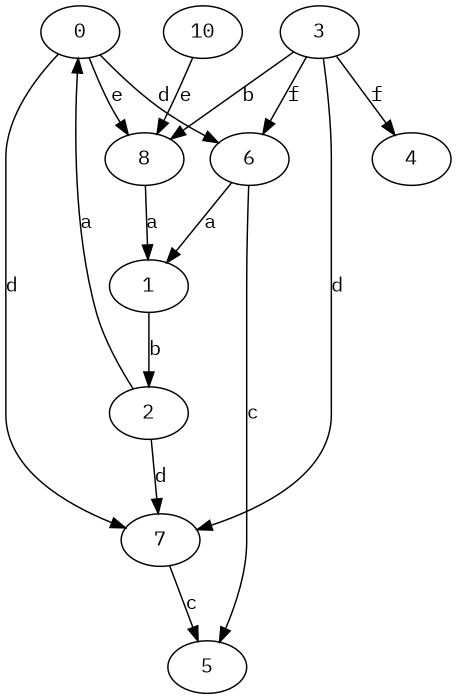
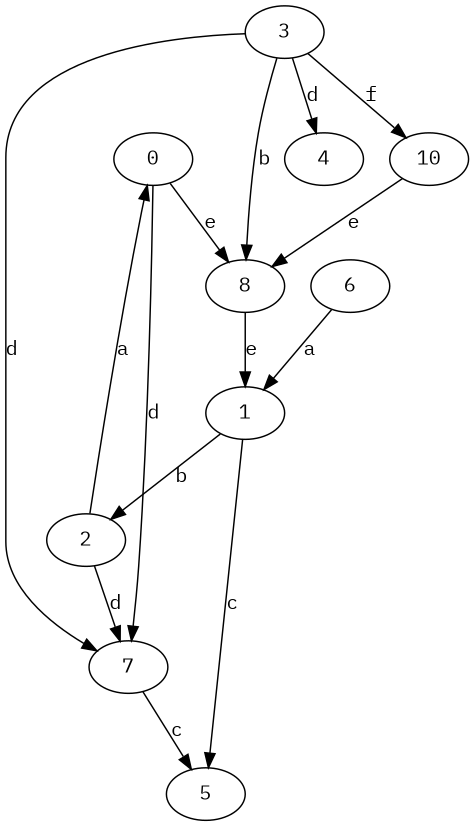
  strict digraph {
    fontname="IBM Plex Mono"
    node [fontname="IBM Plex Mono"]
    edge [fontname="IBM Plex Mono"]
    0
    6
    7
    8
    1
    5
    2
    3
    n9 [label=4]
    10
-   0 -> 6 [label=d]
    0 -> 7 [label=d]
    0 -> 8 [label=e]
    6 -> 1 [label=a]
    7 -> 5 [label=c]
-   8 -> 1 [label=a]
-   6 -> 5 [label=c]
+   8 -> 1 [label=e]
+   1 -> 5 [label=c]
    1 -> 2 [label=b]
    2 -> 0 [label=a]
    2 -> 7 [label=d]
    3 -> 7 [label=d]
    3 -> 8 [label=b]
-   3 -> n9 [label=f]
-   3 -> 6 [label=f]
+   3 -> n9 [label=d]
+   3 -> 10 [label=f]
    10 -> 8 [label=e]
  }
